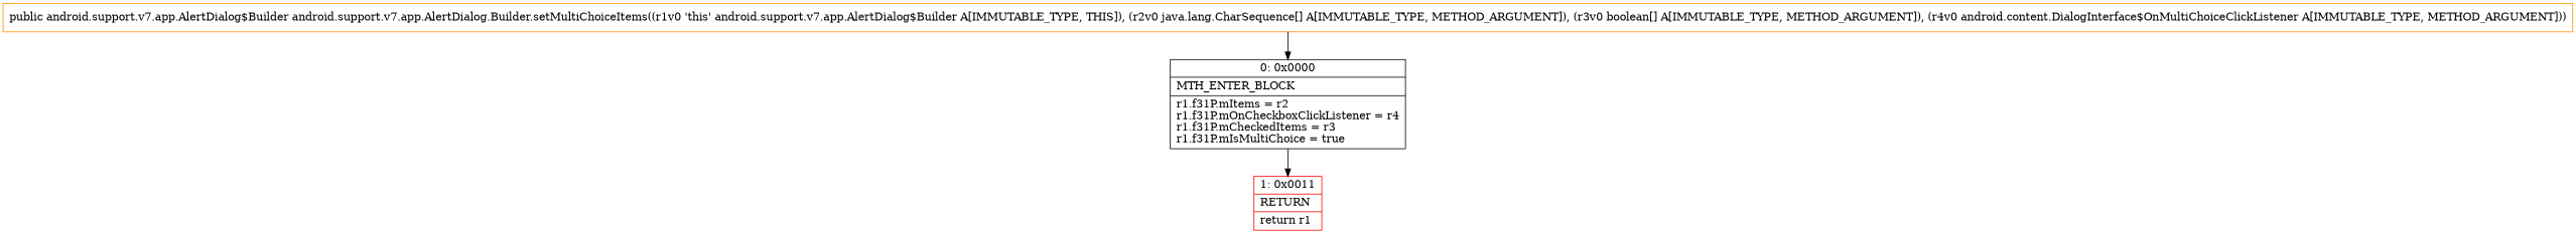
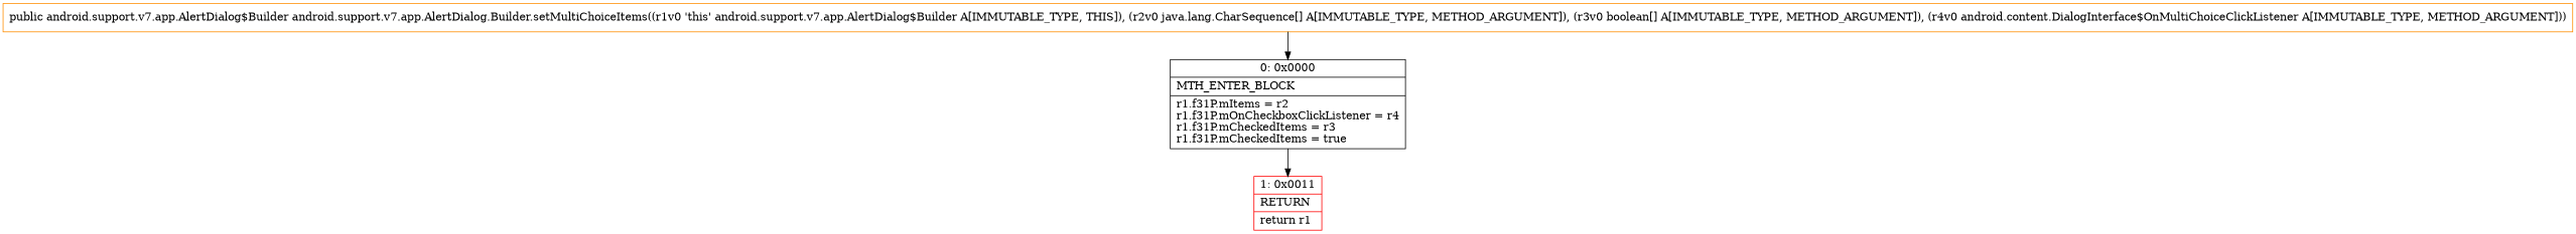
  digraph {
    node [shape=record]
-   n1 [label="{0\:\ 0x0000|MTH_ENTER_BLOCK\l|r1.f31P.mItems = r2\lr1.f31P.mOnCheckboxClickListener = r4\lr1.f31P.mCheckedItems = r3\lr1.f31P.mIsMultiChoice = true\l}" color=black]
+   n1 [label="{0\:\ 0x0000|MTH_ENTER_BLOCK\l|r1.f31P.mItems = r2\lr1.f31P.mOnCheckboxClickListener = r4\lr1.f31P.mCheckedItems = r3\lr1.f31P.mCheckedItems = true\l}" color=black]
    n2 [label="{1\:\ 0x0011|RETURN\l|return r1\l}" color=red]
    n3 [label="{public android.support.v7.app.AlertDialog$Builder android.support.v7.app.AlertDialog.Builder.setMultiChoiceItems((r1v0 'this' android.support.v7.app.AlertDialog$Builder A[IMMUTABLE_TYPE, THIS]), (r2v0 java.lang.CharSequence[] A[IMMUTABLE_TYPE, METHOD_ARGUMENT]), (r3v0 boolean[] A[IMMUTABLE_TYPE, METHOD_ARGUMENT]), (r4v0 android.content.DialogInterface$OnMultiChoiceClickListener A[IMMUTABLE_TYPE, METHOD_ARGUMENT])) }" color=darkorange]
    n1 -> n2
    n3 -> n1
  }
